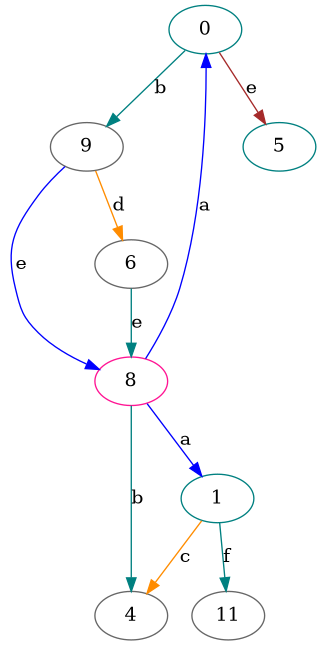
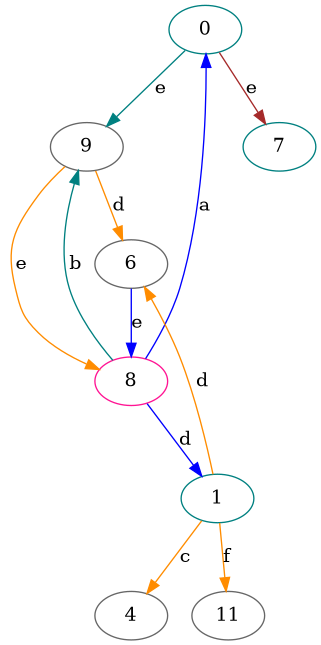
  strict digraph {
    node [color=gray40]
    edge [color=darkorange]
    0 [color=teal]
    n2 [label=9]
-   7 [color=teal label=5]
+   7 [color=teal]
    6
    8 [color=deeppink]
    1 [color=teal]
    4
    11
-   0 -> n2 [color=teal label=b]
+   0 -> n2 [color=teal label=e]
    0 -> 7 [color=brown label=e]
    n2 -> 6 [label=d]
-   n2 -> 8 [color=blue label=e]
-   6 -> 8 [color=teal label=e]
+   n2 -> 8 [label=e]
+   6 -> 8 [color=blue label=e]
    8 -> 0 [color=blue label=a]
-   8 -> 4 [color=teal label=b]
-   8 -> 1 [color=blue label=a]
+   8 -> n2 [color=teal label=b]
+   8 -> 1 [color=blue label=d]
+   1 -> 6 [label=d]
    1 -> 4 [label=c]
-   1 -> 11 [color=teal label=f]
+   1 -> 11 [label=f]
  }
